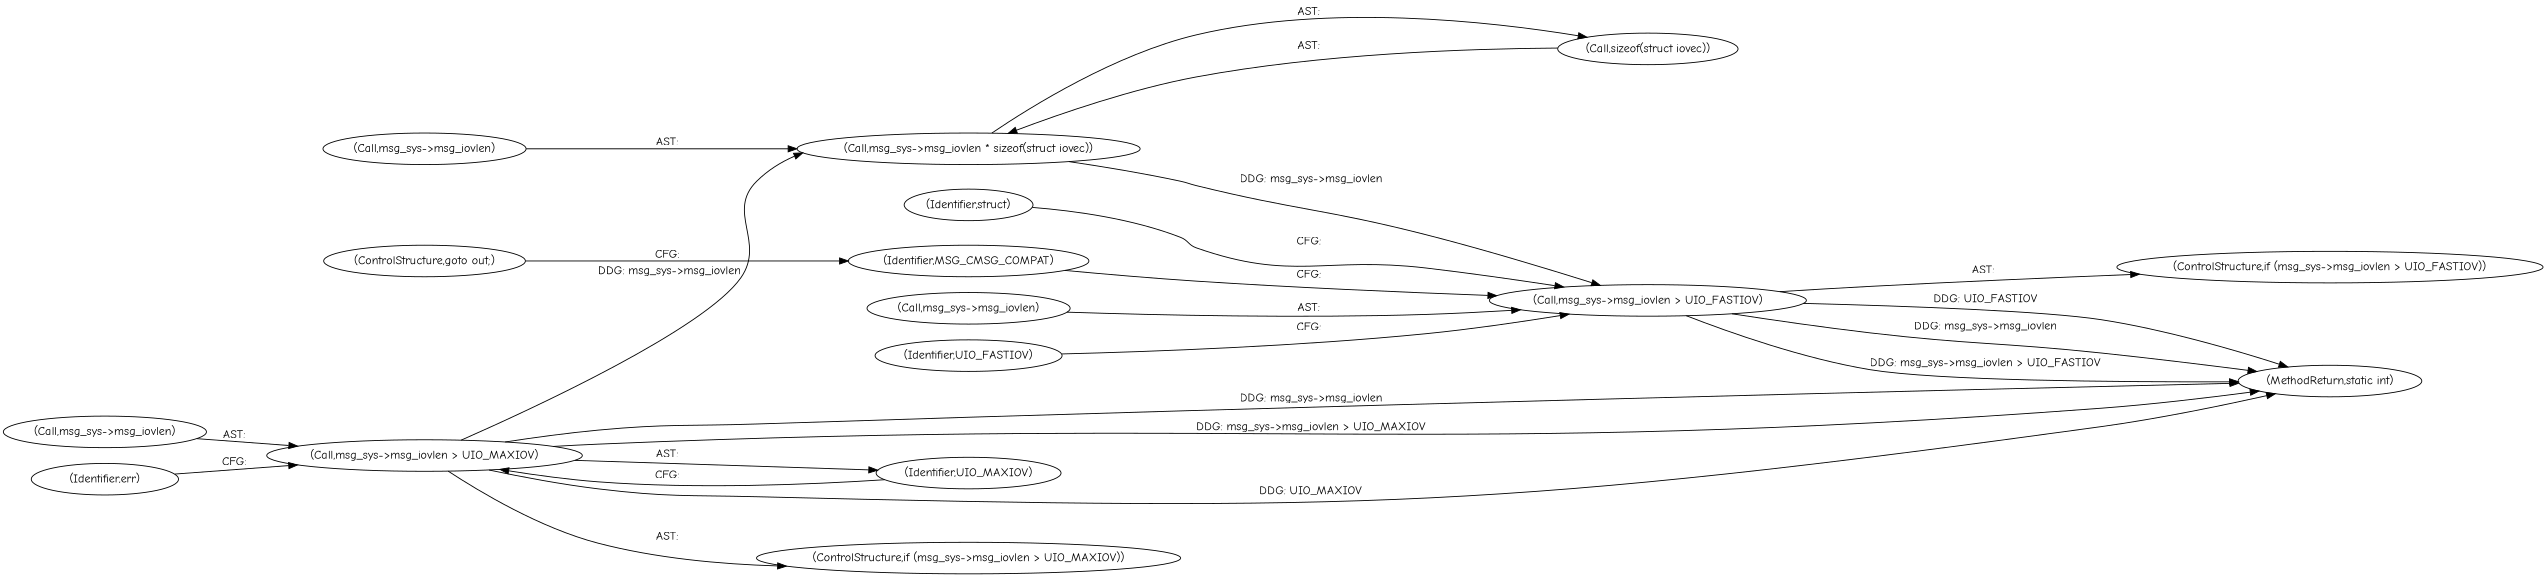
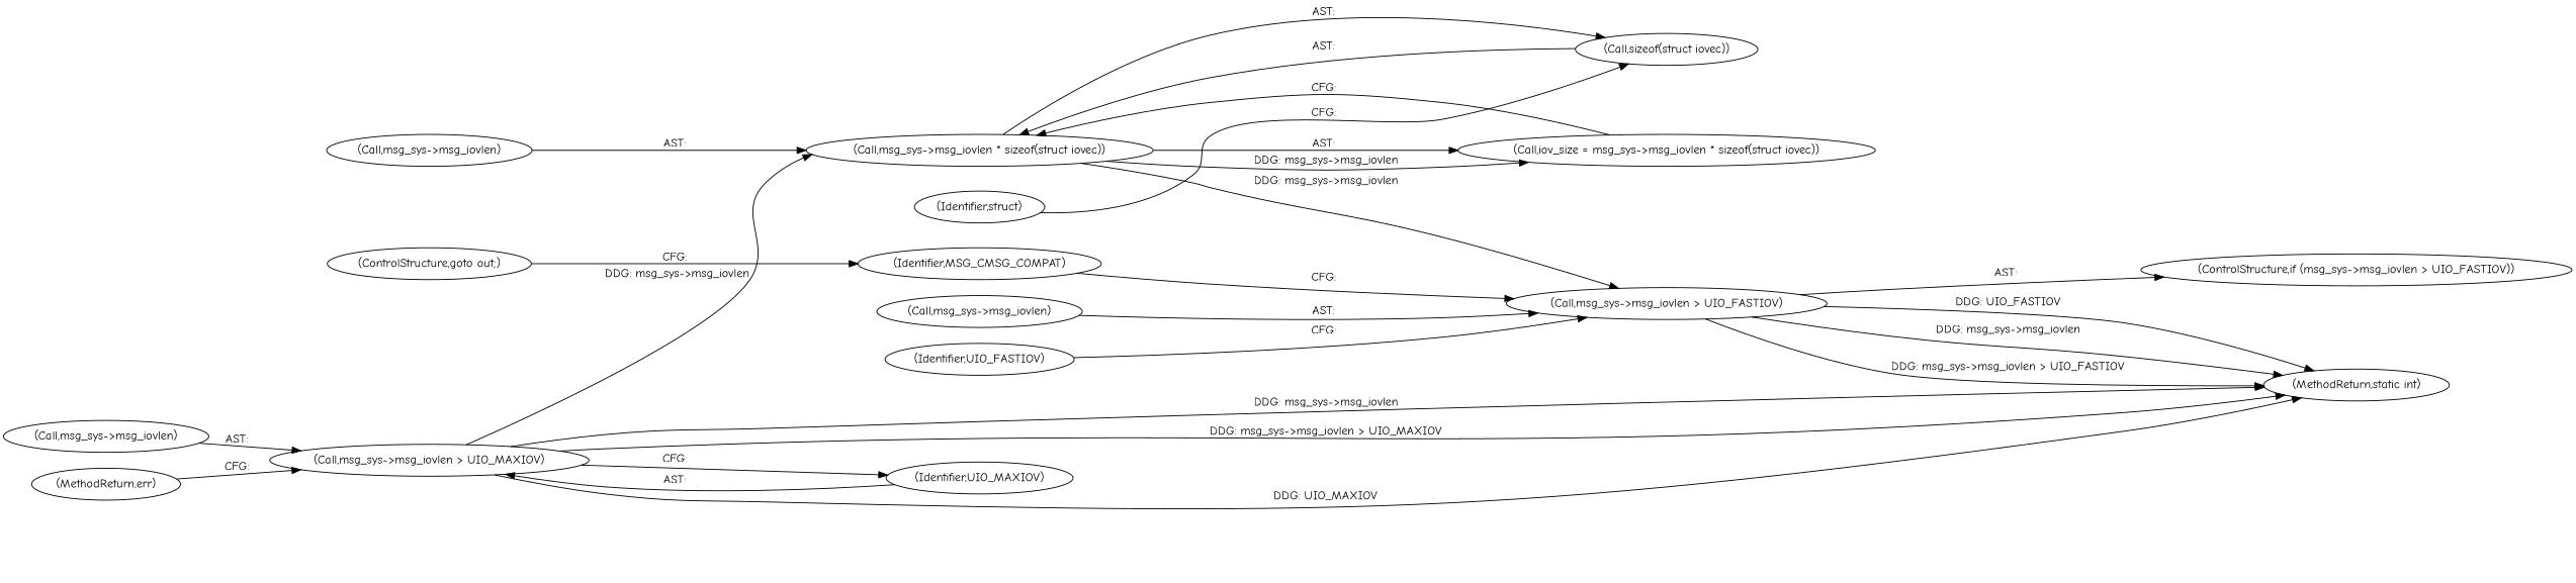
  digraph {
    fontname="Comic Neue"
    rankdir=LR
    node [fontname="Comic Neue"]
    edge [fontname="Comic Neue"]
    n1 [label="(Call,msg_sys->msg_iovlen > UIO_FASTIOV)"]
    n2 [label="(MethodReturn,static int)"]
    n3 [label="(ControlStructure,if (msg_sys->msg_iovlen > UIO_FASTIOV))"]
    n4 [label="(Identifier,UIO_FASTIOV)"]
    n5 [label="(Call,msg_sys->msg_iovlen * sizeof(struct iovec))"]
+   n6 [label="(Call,iov_size = msg_sys->msg_iovlen * sizeof(struct iovec))"]
    n7 [label="(Call,sizeof(struct iovec))"]
    n8 [label="(Call,msg_sys->msg_iovlen > UIO_MAXIOV)"]
    n9 [label="(Identifier,UIO_MAXIOV)"]
-   n10 [label="(ControlStructure,if (msg_sys->msg_iovlen > UIO_MAXIOV))"]
    n11 [label="(Identifier,MSG_CMSG_COMPAT)"]
    n12 [label="(Call,msg_sys->msg_iovlen)"]
-   n13 [label="(Identifier,err)"]
+   n13 [label="(MethodReturn,err)"]
    n14 [label="(Call,msg_sys->msg_iovlen)"]
    n15 [label="(Call,msg_sys->msg_iovlen)"]
    n16 [label="(Identifier,struct)"]
    n17 [label="(ControlStructure,goto out;)"]
    n1 -> n2 [label="DDG: msg_sys->msg_iovlen"]
    n1 -> n2 [label="DDG: msg_sys->msg_iovlen > UIO_FASTIOV"]
    n1 -> n2 [label="DDG: UIO_FASTIOV"]
    n1 -> n3 [label="AST: "]
    n4 -> n1 [label="CFG: "]
    n5 -> n1 [label="DDG: msg_sys->msg_iovlen"]
+   n5 -> n6 [label="AST: "]
+   n5 -> n6 [label="DDG: msg_sys->msg_iovlen"]
    n5 -> n7 [label="AST: "]
+   n6 -> n5 [label="CFG: "]
    n7 -> n5 [label="AST: "]
    n8 -> n2 [label="DDG: msg_sys->msg_iovlen > UIO_MAXIOV"]
    n8 -> n2 [label="DDG: UIO_MAXIOV"]
    n8 -> n2 [label="DDG: msg_sys->msg_iovlen"]
    n8 -> n5 [label="DDG: msg_sys->msg_iovlen"]
-   n8 -> n9 [label="AST: "]
-   n8 -> n10 [label="AST: "]
-   n9 -> n8 [label="CFG: "]
+   n8 -> n9 [label="CFG: "]
+   n9 -> n8 [label="AST: "]
    n11 -> n1 [label="CFG: "]
    n12 -> n8 [label="AST: "]
    n13 -> n8 [label="CFG: "]
    n14 -> n5 [label="AST: "]
    n15 -> n1 [label="AST: "]
-   n16 -> n1 [label="CFG: "]
+   n16 -> n7 [label="CFG: "]
    n17 -> n11 [label="CFG: "]
  }
